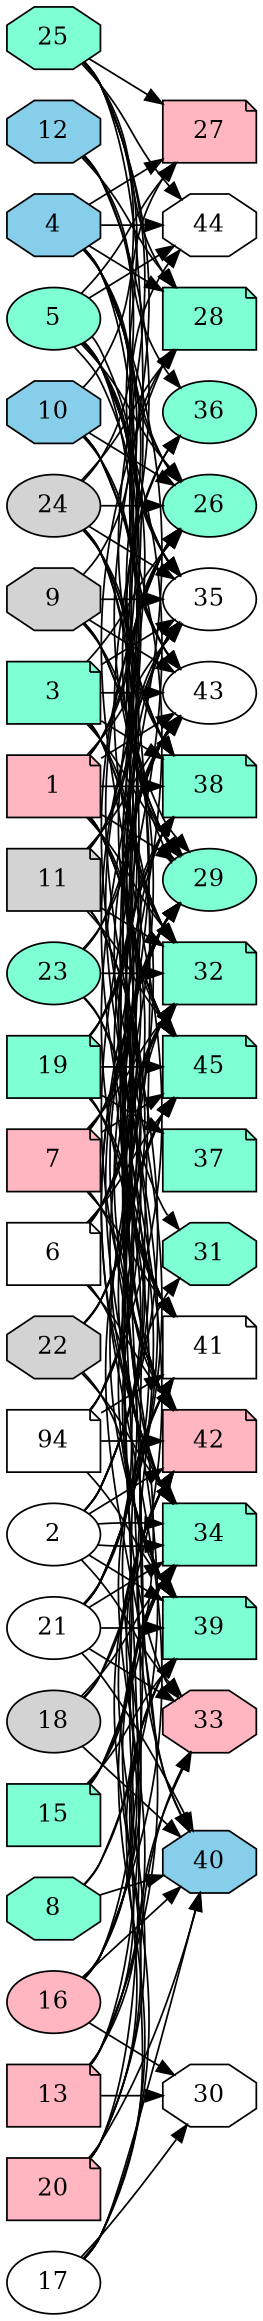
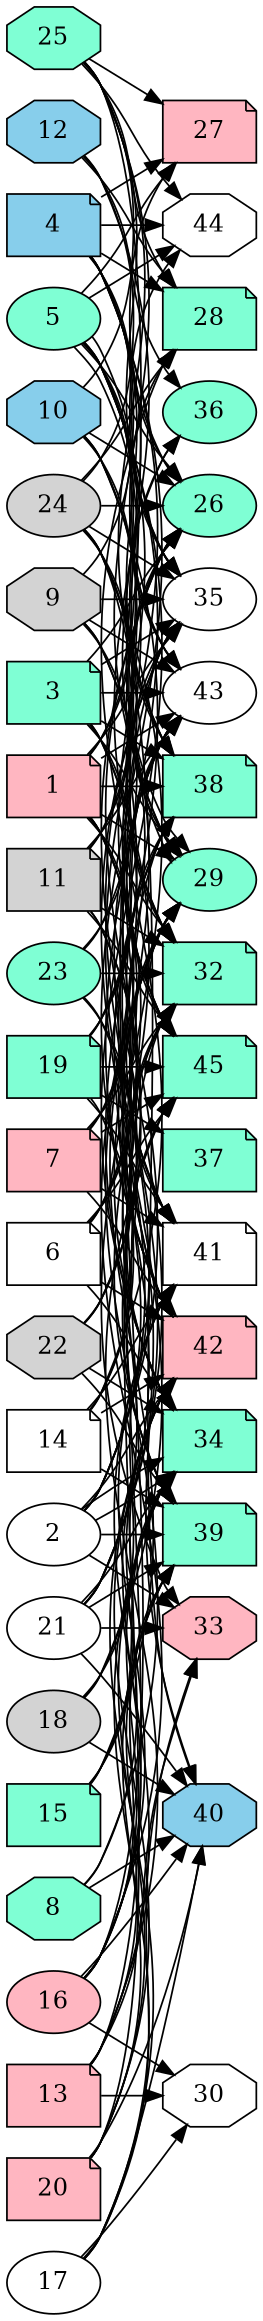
  digraph {
    rankdir=LR
    node [alpha=0.15 fillcolor=aquamarine shape=note style=filled]
    1 [alpha=0.04 expect_size=22944768 fillcolor=lightpink]
    26 [alpha=0.13 expect_size=6664192 shape=ellipse]
    29 [alpha=0.20 expect_size=44901376 shape=ellipse]
-   31 [alpha=0.10 expect_size=50407424 shape=octagon]
    32 [alpha=0.12 expect_size=32161792]
    34 [expect_size=21865472]
    35 [alpha=0.17 expect_size=35970048 fillcolor=white shape=ellipse]
    36 [alpha=0.03 expect_size=42822656 shape=ellipse]
    38 [expect_size=14471168]
    41 [alpha=0.09 expect_size=44527616 fillcolor=white]
    42 [alpha=0.09 expect_size=21628928 fillcolor=lightpink]
    43 [alpha=0.01 expect_size=49296384 fillcolor=white shape=ellipse]
    45 [alpha=0.11 expect_size=39875584]
    2 [alpha=0.16 expect_size=27436032 fillcolor=white shape=ellipse]
    33 [alpha=0.01 expect_size=43741184 fillcolor=lightpink shape=octagon]
    39 [alpha=0.14 expect_size=42636288]
    3 [expect_size=36335616]
-   4 [alpha=0.06 expect_size=27489280 fillcolor=skyblue shape=octagon]
+   4 [alpha=0.06 expect_size=27489280 fillcolor=skyblue]
    27 [expect_size=31479808 fillcolor=lightpink]
    28 [alpha=0.12 expect_size=42816512]
    44 [expect_size=5545984 fillcolor=white shape=octagon]
    5 [alpha=0.13 expect_size=9198592 shape=ellipse]
    6 [alpha=0.19 expect_size=37185536 fillcolor=white]
    7 [alpha=0.17 expect_size=30664704 fillcolor=lightpink]
    8 [alpha=0.16 expect_size=43190272 shape=octagon]
    40 [expect_size=42287104 fillcolor=skyblue shape=octagon]
    9 [alpha=0.07 expect_size=30223360 fillcolor=lightgrey shape=octagon]
    10 [alpha=0.13 expect_size=36345856 fillcolor=skyblue shape=octagon]
    11 [alpha=0.12 expect_size=24699904 fillcolor=lightgrey]
    12 [alpha=0.06 expect_size=33761280 fillcolor=skyblue shape=octagon]
    13 [alpha=0.11 expect_size=24815616 fillcolor=lightpink]
    30 [alpha=0.01 expect_size=29096960 fillcolor=white shape=octagon]
-   14 [alpha=0.00 expect_size=13181952 fillcolor=white label=94]
+   14 [alpha=0.00 expect_size=13181952 fillcolor=white]
    15 [alpha=0.18 expect_size=27806720]
    16 [alpha=0.11 expect_size=12105728 fillcolor=lightpink shape=ellipse]
    17 [alpha=0.05 expect_size=8569856 fillcolor=white shape=ellipse]
    18 [alpha=0.01 expect_size=48533504 fillcolor=lightgrey shape=ellipse]
    19 [alpha=0.13 expect_size=38099968]
    37 [alpha=0.10 expect_size=27182080]
    20 [alpha=0.09 expect_size=8283136 fillcolor=lightpink]
    21 [alpha=0.12 expect_size=37940224 fillcolor=white shape=ellipse]
    22 [alpha=0.05 expect_size=18764800 fillcolor=lightgrey shape=octagon]
    23 [alpha=0.11 expect_size=32488448 shape=ellipse]
    24 [alpha=0.06 expect_size=10456064 fillcolor=lightgrey shape=ellipse]
    25 [alpha=0.03 expect_size=10781696 shape=octagon]
    1 -> 26
    1 -> 29
-   1 -> 31
    1 -> 32
    1 -> 34
    1 -> 35
    1 -> 36
    1 -> 38
    1 -> 41
    1 -> 42
    1 -> 43
    1 -> 45
    2 -> 26
    2 -> 29
    2 -> 34
    2 -> 34
    2 -> 38
    2 -> 42
    2 -> 43
    2 -> 33
    2 -> 39
    3 -> 26
    3 -> 29
    3 -> 32
    3 -> 35
    3 -> 38
    3 -> 41
    3 -> 43
    3 -> 39
    4 -> 26
    4 -> 29
    4 -> 35
    4 -> 38
    4 -> 41
    4 -> 42
    4 -> 43
    4 -> 27
    4 -> 28
    4 -> 44
    5 -> 26
    5 -> 29
    5 -> 29
    5 -> 34
    5 -> 35
    5 -> 38
    5 -> 42
    5 -> 43
    5 -> 45
    5 -> 27
    5 -> 44
    6 -> 29
    6 -> 32
    6 -> 34
    6 -> 42
    6 -> 43
    6 -> 45
    7 -> 29
    7 -> 32
    7 -> 41
    7 -> 42
    7 -> 43
    7 -> 45
    8 -> 29
    8 -> 42
    8 -> 40
    9 -> 29
    9 -> 34
    9 -> 35
    9 -> 42
    9 -> 43
    9 -> 28
    10 -> 26
    10 -> 32
    10 -> 34
    10 -> 43
    10 -> 45
    10 -> 27
    11 -> 26
    11 -> 32
    11 -> 34
    11 -> 35
    11 -> 43
    11 -> 45
    11 -> 39
    12 -> 32
    12 -> 35
    12 -> 36
    12 -> 28
    13 -> 38
    13 -> 41
    13 -> 45
    13 -> 33
    13 -> 39
    13 -> 30
    14 -> 32
    14 -> 41
    14 -> 42
    14 -> 45
    14 -> 39
    14 -> 28
    15 -> 29
    15 -> 34
    15 -> 42
    15 -> 39
    16 -> 29
    16 -> 34
    16 -> 35
    16 -> 41
    16 -> 42
    16 -> 39
    16 -> 40
    16 -> 30
    17 -> 34
    17 -> 42
    17 -> 33
    17 -> 40
    17 -> 30
    18 -> 34
    18 -> 35
    18 -> 41
    18 -> 40
    19 -> 26
    19 -> 38
    19 -> 41
    19 -> 43
    19 -> 45
    19 -> 40
    19 -> 37
    20 -> 32
    20 -> 34
    20 -> 42
    20 -> 39
    20 -> 40
    21 -> 26
-   21 -> 31
    21 -> 34
    21 -> 35
    21 -> 38
    21 -> 45
    21 -> 33
    21 -> 39
    21 -> 40
    22 -> 32
    22 -> 34
    22 -> 38
    22 -> 43
    22 -> 39
    23 -> 32
    23 -> 36
    23 -> 41
    23 -> 43
    23 -> 39
    24 -> 26
    24 -> 32
    24 -> 35
    24 -> 38
    24 -> 45
    24 -> 33
    24 -> 28
    24 -> 44
    24 -> 40
    25 -> 26
    25 -> 29
    25 -> 35
    25 -> 38
    25 -> 42
    25 -> 27
    25 -> 28
    25 -> 44
  }
